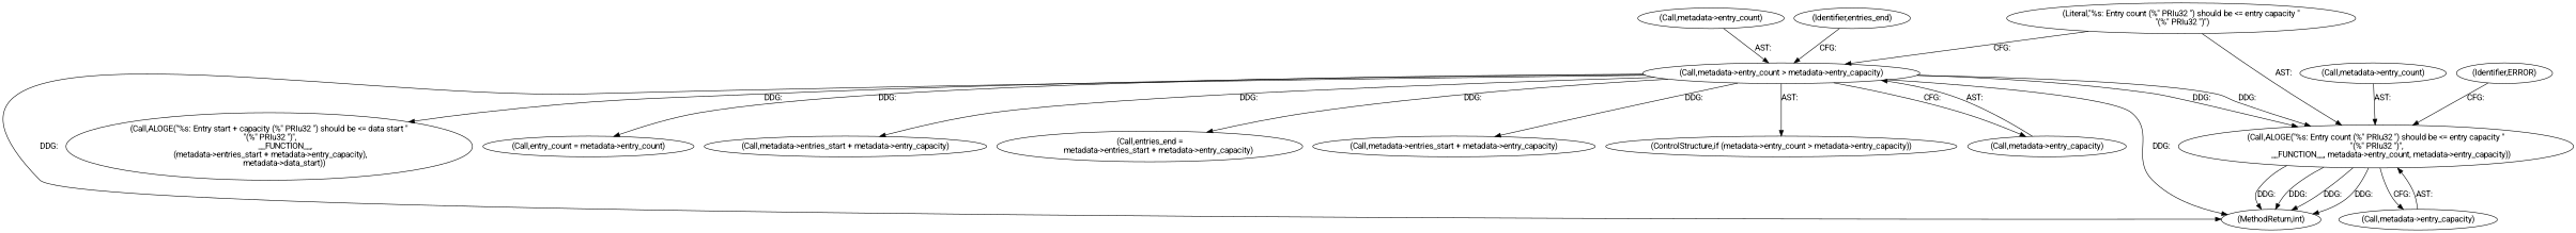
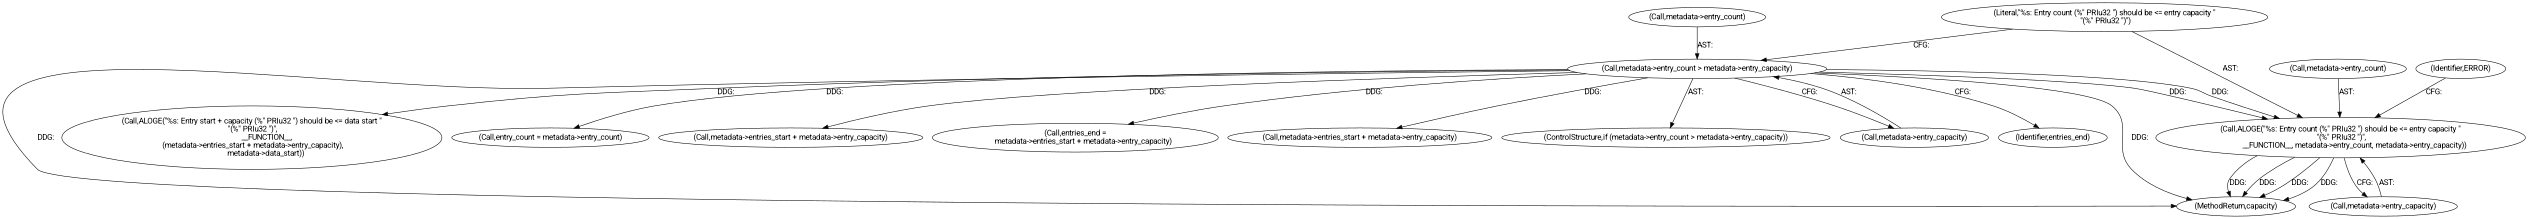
  digraph {
    fontname=Roboto
    node [fontname=Roboto]
    edge [fontname=Roboto]
    n1 [label="(Call,ALOGE(\"%s: Entry count (%\" PRIu32 \") should be <= entry capacity \"\n \"(%\" PRIu32 \")\",\n              __FUNCTION__, metadata->entry_count, metadata->entry_capacity))"]
-   n2 [label="(MethodReturn,int)"]
+   n2 [label="(MethodReturn,capacity)"]
    n3 [label="(Call,metadata->entry_capacity)"]
    n4 [label="(Call,metadata->entry_count > metadata->entry_capacity)"]
    n5 [label="(Call,ALOGE(\"%s: Entry start + capacity (%\" PRIu32 \") should be <= data start \"\n \"(%\" PRIu32 \")\",\n               __FUNCTION__,\n (metadata->entries_start + metadata->entry_capacity),\n              metadata->data_start))"]
    n6 [label="(Call,entry_count = metadata->entry_count)"]
    n7 [label="(Call,metadata->entries_start + metadata->entry_capacity)"]
    n8 [label="(Call,entries_end =\n        metadata->entries_start + metadata->entry_capacity)"]
    n9 [label="(Call,metadata->entries_start + metadata->entry_capacity)"]
    n10 [label="(ControlStructure,if (metadata->entry_count > metadata->entry_capacity))"]
    n11 [label="(Call,metadata->entry_capacity)"]
    n12 [label="(Call,metadata->entry_count)"]
    n13 [label="(Identifier,entries_end)"]
    n14 [label="(Literal,\"%s: Entry count (%\" PRIu32 \") should be <= entry capacity \"\n \"(%\" PRIu32 \")\")"]
    n15 [label="(Call,metadata->entry_count)"]
    n16 [label="(Identifier,ERROR)"]
    n1 -> n2 [label="DDG: "]
    n1 -> n2 [label="DDG: "]
    n1 -> n2 [label="DDG: "]
    n1 -> n2 [label="DDG: "]
    n1 -> n3 [label="CFG: "]
    n3 -> n1 [label="AST: "]
    n4 -> n1 [label="DDG: "]
    n4 -> n1 [label="DDG: "]
    n4 -> n2 [label="DDG: "]
    n4 -> n2 [label="DDG: "]
    n4 -> n5 [label="DDG: "]
    n4 -> n6 [label="DDG: "]
    n4 -> n7 [label="DDG: "]
    n4 -> n8 [label="DDG: "]
    n4 -> n9 [label="DDG: "]
    n4 -> n10 [label="AST: "]
    n4 -> n11 [label="CFG: "]
    n11 -> n4 [label="AST: "]
    n12 -> n4 [label="AST: "]
-   n13 -> n4 [label="CFG: "]
+   n4 -> n13 [label="CFG: "]
    n14 -> n1 [label="AST: "]
    n14 -> n4 [label="CFG: "]
    n15 -> n1 [label="AST: "]
    n16 -> n1 [label="CFG: "]
  }
